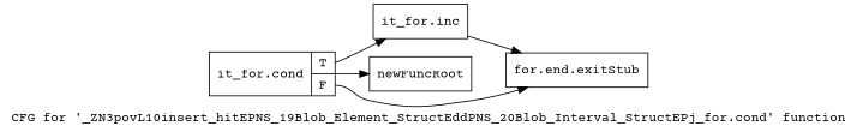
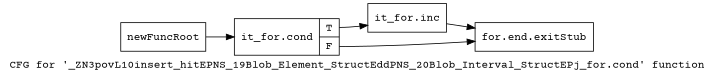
  digraph {
    fontname="Courier Prime"
    label="CFG for '_ZN3povL10insert_hitEPNS_19Blob_Element_StructEddPNS_20Blob_Interval_StructEPj_for.cond' function"
    rankdir=LR
    node [fontname="Courier Prime" shape=record]
    edge [fontname="Courier Prime"]
    n1 [label="{newFuncRoot}"]
    n2 [label="{it_for.cond|{<s0>T|<s1>F}}"]
    n3 [label="{for.end.exitStub}"]
    n4 [label="{it_for.inc}"]
-   n2 -> n1
+   n1 -> n2
    n2 -> n3 [tailport=s1]
    n2 -> n4 [tailport=s0]
    n4 -> n3
  }
